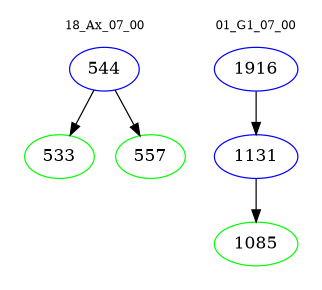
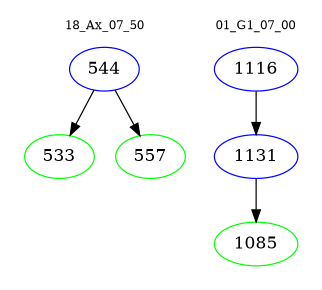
  digraph {
    node [color=blue]
    edge [color=black]
    n1 [label=544]
    n2 [color=green label=533]
    n3 [color=green label=557]
-   n4 [label=1916]
+   n4 [label=1116]
    n5 [label=1131]
    n6 [color=green label=1085]
    subgraph cluster_1 {
      color=white
      fontsize=10
-     label="18_Ax_07_00"
+     label="18_Ax_07_50"
      n1
      n2
      n3
    }
    subgraph cluster_2 {
      color=white
      fontsize=10
      label="01_G1_07_00"
      n4
      n5
      n6
    }
    n1 -> n2
    n1 -> n3
    n4 -> n5
    n5 -> n6
  }
